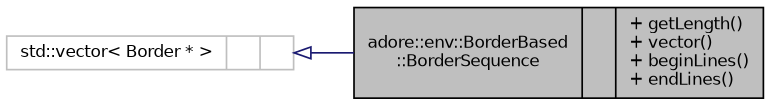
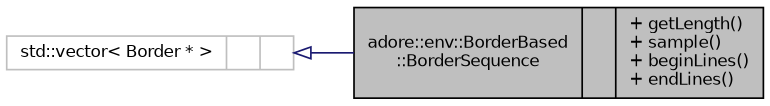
  digraph {
    rankdir=LR
    node [fontname=Helvetica fontsize=10 shape=record style=filled]
-   n1 [color=black fillcolor=grey75 fontcolor=black height=0.2 label="{adore::env::BorderBased\l::BorderSequence\n||+ getLength()\l+ vector()\l+ beginLines()\l+ endLines()\l}" width=0.4]
+   n1 [color=black fillcolor=grey75 fontcolor=black height=0.2 label="{adore::env::BorderBased\l::BorderSequence\n||+ getLength()\l+ sample()\l+ beginLines()\l+ endLines()\l}" width=0.4]
    n2 [color=grey75 fillcolor=white height=0.2 label="{std::vector\< Border * \>\n||}" width=0.4]
    n2 -> n1 [arrowtail=onormal color=midnightblue dir=back fontname=Helvetica fontsize=10 labelfontname=Helvetica labelfontsize=10 style=solid]
  }
